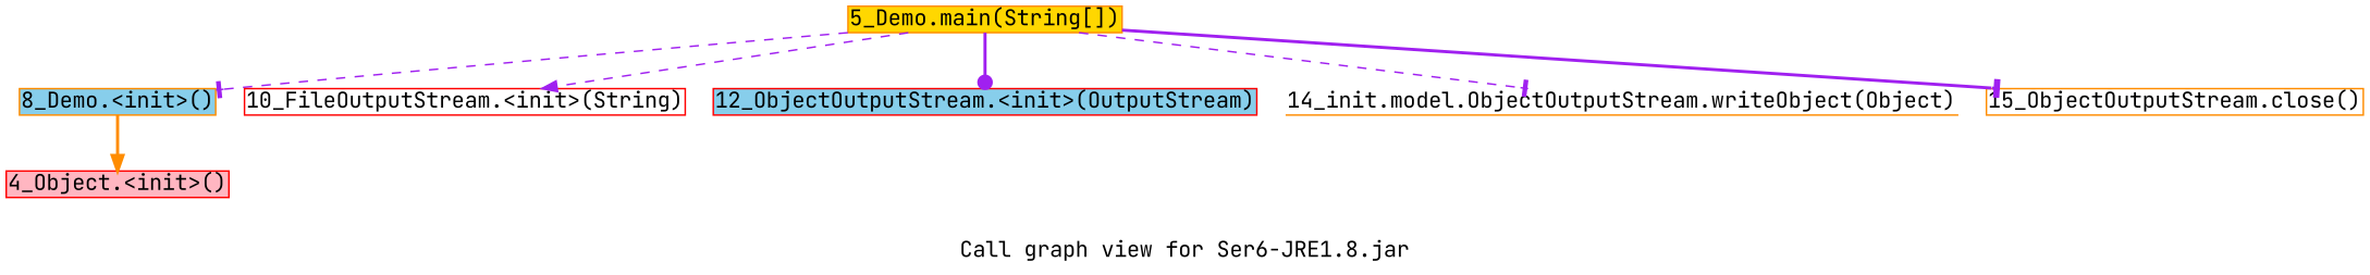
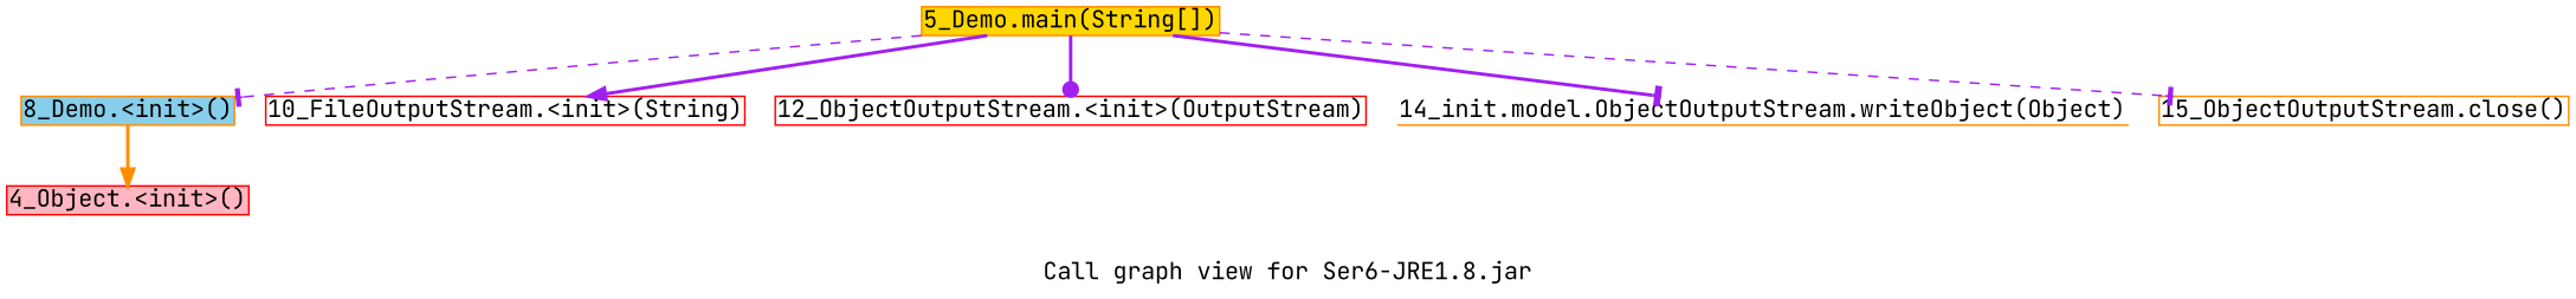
  digraph {
    fontname="JetBrains Mono"
    label="Call graph view for Ser6-JRE1.8.jar"
    node [color=darkorange fillcolor=white fontname="JetBrains Mono" margin=0.02 shape=box style=filled]
    edge [arrowhead=tee color=purple fontname="JetBrains Mono" style=dashed]
    "4_Object.<init>()" [color=red fillcolor=lightpink height=0 width=0]
    "5_Demo.main(String[])" [fillcolor=gold height=0 width=0]
    "8_Demo.<init>()" [fillcolor=skyblue height=0 width=0]
    "10_FileOutputStream.<init>(String)" [color=red height=0 width=0]
-   "12_ObjectOutputStream.<init>(OutputStream)" [color=red fillcolor=skyblue height=0 width=0]
+   "12_ObjectOutputStream.<init>(OutputStream)" [color=red height=0 width=0]
    n6 [height=0 label="14_init.model.ObjectOutputStream.writeObject(Object)" shape=underline width=0]
    "15_ObjectOutputStream.close()" [height=0 width=0]
    "5_Demo.main(String[])" -> "8_Demo.<init>()"
-   "5_Demo.main(String[])" -> "10_FileOutputStream.<init>(String)" [arrowhead=normal]
+   "5_Demo.main(String[])" -> "10_FileOutputStream.<init>(String)" [arrowhead=normal style=bold]
    "5_Demo.main(String[])" -> "12_ObjectOutputStream.<init>(OutputStream)" [arrowhead=dot style=bold]
-   "5_Demo.main(String[])" -> n6
-   "5_Demo.main(String[])" -> "15_ObjectOutputStream.close()" [style=bold]
+   "5_Demo.main(String[])" -> n6 [style=bold]
+   "5_Demo.main(String[])" -> "15_ObjectOutputStream.close()"
    "8_Demo.<init>()" -> "4_Object.<init>()" [arrowhead=normal color=darkorange style=bold]
  }
